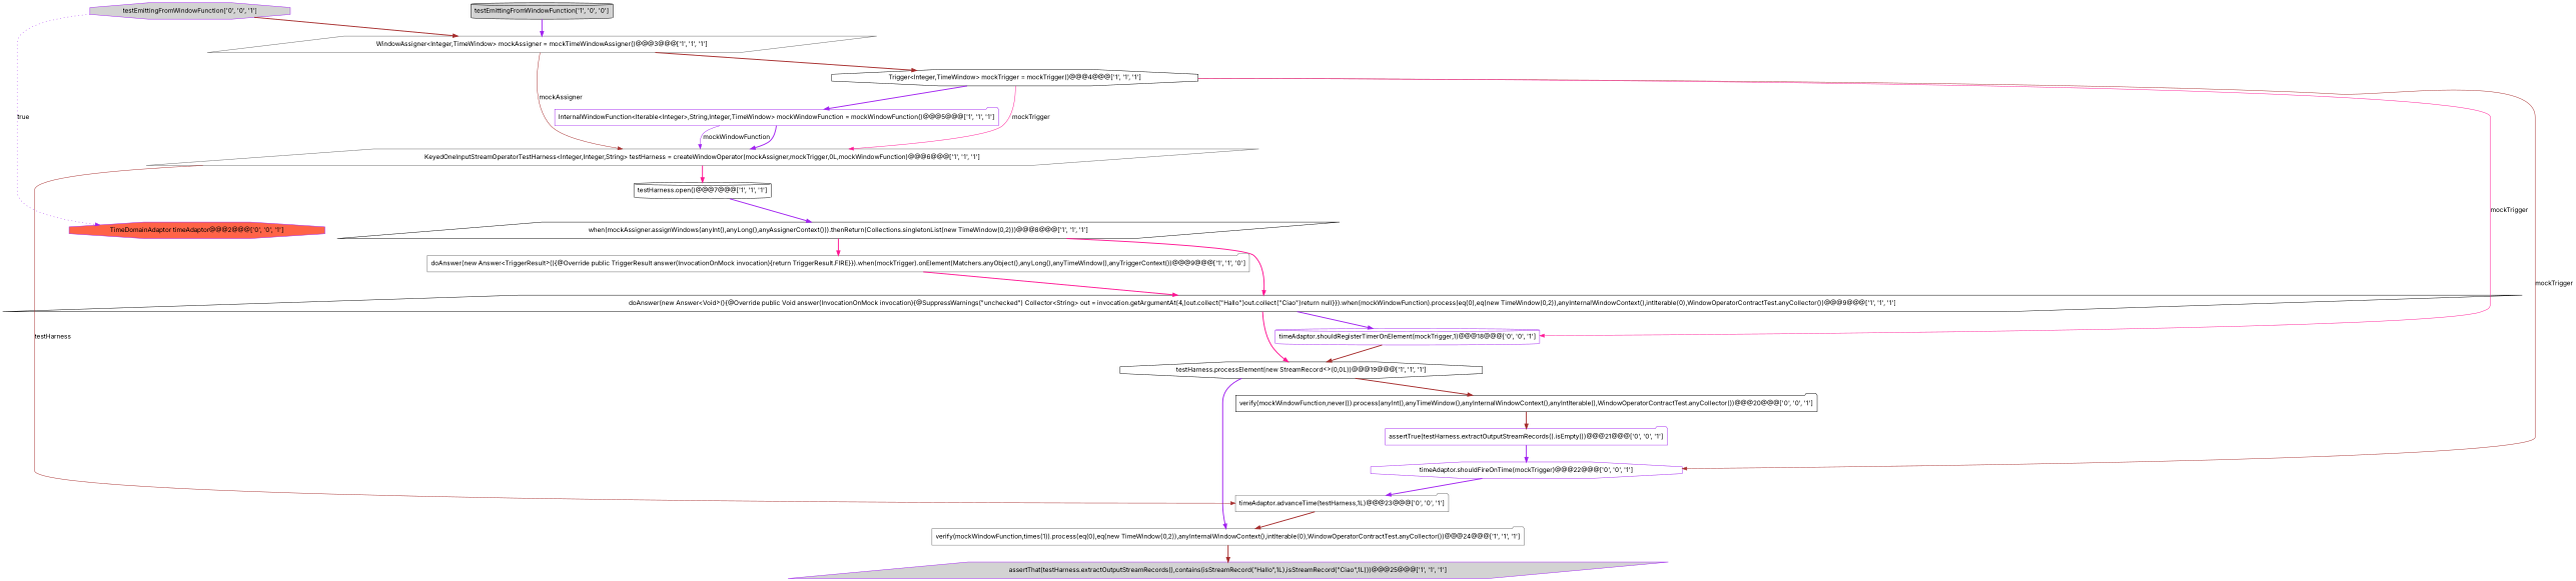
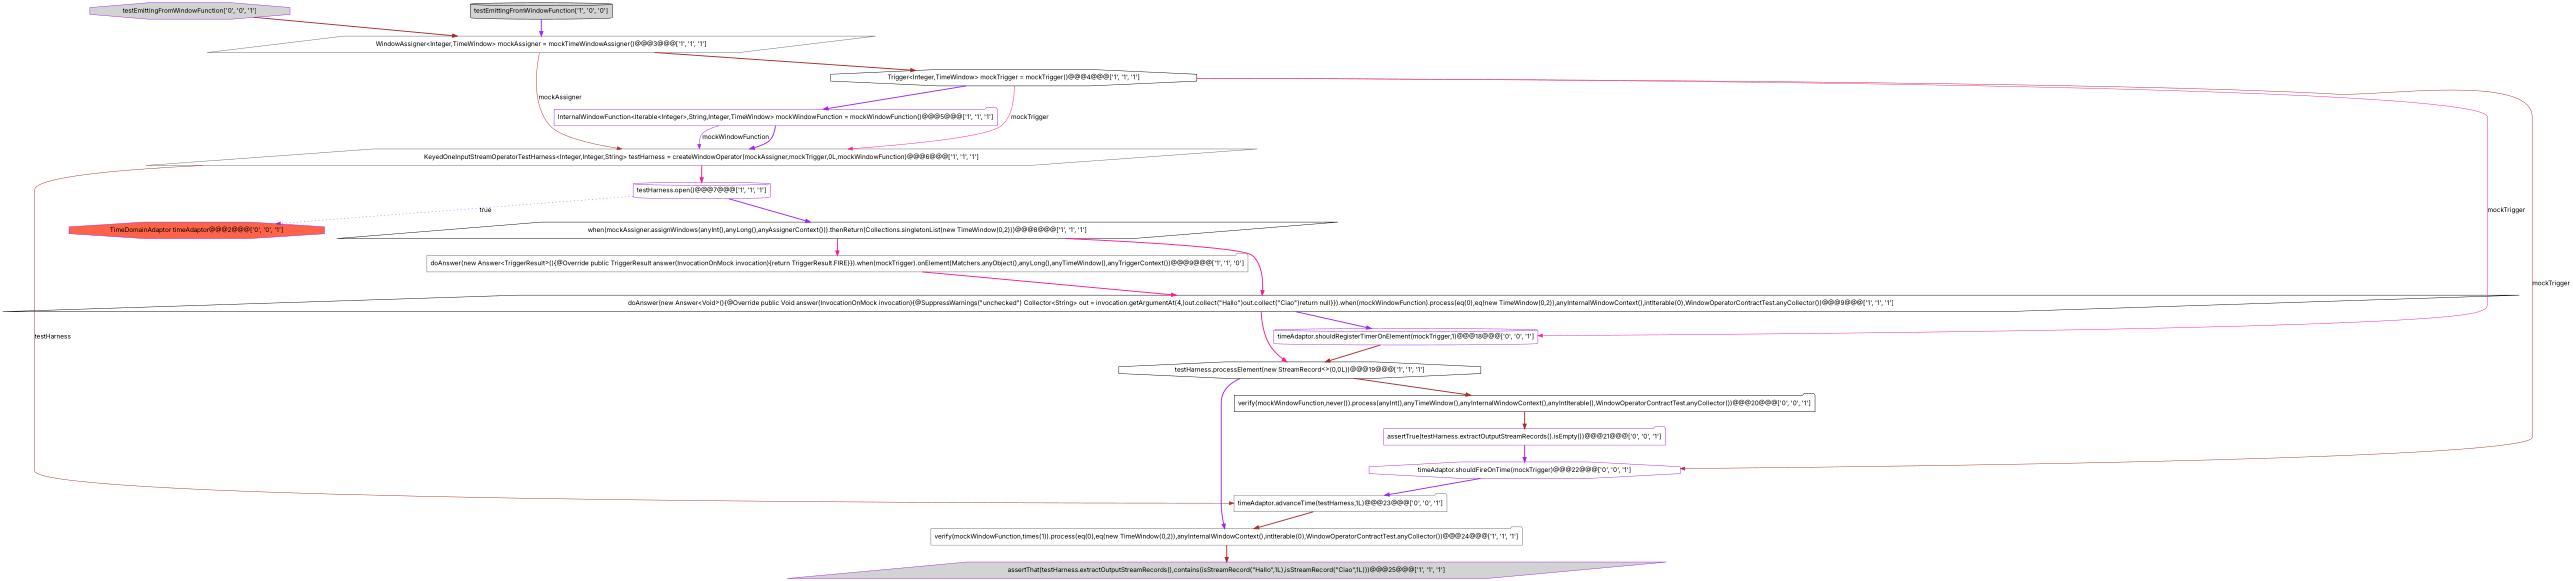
  digraph {
    fontname=Inter
    node [color=purple fillcolor=white fontname=Inter shape=folder style=filled]
    edge [color=purple fontname=Inter style=bold]
    n1 [label="timeAdaptor.shouldFireOnTime(mockTrigger)@@@22@@@['0', '0', '1']" shape=octagon]
    n2 [color=gray40 label="timeAdaptor.advanceTime(testHarness,1L)@@@23@@@['0', '0', '1']"]
    n3 [color=gray40 label="verify(mockWindowFunction,times(1)).process(eq(0),eq(new TimeWindow(0,2)),anyInternalWindowContext(),intIterable(0),WindowOperatorContractTest.anyCollector())@@@24@@@['1', '1', '1']"]
    n4 [fillcolor=lightgray label="assertThat(testHarness.extractOutputStreamRecords(),contains(isStreamRecord(\"Hallo\",1L),isStreamRecord(\"Ciao\",1L)))@@@25@@@['1', '1', '1']" shape=parallelogram]
    n5 [color=black label="testHarness.processElement(new StreamRecord<>(0,0L))@@@19@@@['1', '1', '1']" shape=octagon]
    n6 [color=black label="verify(mockWindowFunction,never()).process(anyInt(),anyTimeWindow(),anyInternalWindowContext(),anyIntIterable(),WindowOperatorContractTest.anyCollector())@@@20@@@['0', '0', '1']"]
    n7 [label="assertTrue(testHarness.extractOutputStreamRecords().isEmpty())@@@21@@@['0', '0', '1']"]
    n8 [fillcolor=tomato label="TimeDomainAdaptor timeAdaptor@@@2@@@['0', '0', '1']" shape=octagon]
    n9 [color=black label="doAnswer(new Answer<Void>(){@Override public Void answer(InvocationOnMock invocation){@SuppressWarnings(\"unchecked\") Collector<String> out = invocation.getArgumentAt(4,)out.collect(\"Hallo\")out.collect(\"Ciao\")return null}}).when(mockWindowFunction).process(eq(0),eq(new TimeWindow(0,2)),anyInternalWindowContext(),intIterable(0),WindowOperatorContractTest.anyCollector())@@@9@@@['1', '1', '1']" shape=parallelogram]
    n10 [label="timeAdaptor.shouldRegisterTimerOnElement(mockTrigger,1)@@@18@@@['0', '0', '1']" shape=cylinder]
    n11 [color=black label="Trigger<Integer,TimeWindow> mockTrigger = mockTrigger()@@@4@@@['1', '1', '1']" shape=octagon]
    n12 [color=gray40 label="KeyedOneInputStreamOperatorTestHarness<Integer,Integer,String> testHarness = createWindowOperator(mockAssigner,mockTrigger,0L,mockWindowFunction)@@@6@@@['1', '1', '1']" shape=parallelogram]
    n13 [label="InternalWindowFunction<Iterable<Integer>,String,Integer,TimeWindow> mockWindowFunction = mockWindowFunction()@@@5@@@['1', '1', '1']"]
-   n14 [color=black label="testHarness.open()@@@7@@@['1', '1', '1']" shape=cylinder]
+   n14 [label="testHarness.open()@@@7@@@['1', '1', '1']" shape=cylinder]
    n15 [color=black label="when(mockAssigner.assignWindows(anyInt(),anyLong(),anyAssignerContext())).thenReturn(Collections.singletonList(new TimeWindow(0,2)))@@@8@@@['1', '1', '1']" shape=parallelogram]
    n16 [color=gray40 label="doAnswer(new Answer<TriggerResult>(){@Override public TriggerResult answer(InvocationOnMock invocation){return TriggerResult.FIRE}}).when(mockTrigger).onElement(Matchers.anyObject(),anyLong(),anyTimeWindow(),anyTriggerContext())@@@9@@@['1', '1', '0']"]
    n17 [color=gray40 label="WindowAssigner<Integer,TimeWindow> mockAssigner = mockTimeWindowAssigner()@@@3@@@['1', '1', '1']" shape=parallelogram]
    n18 [color=black fillcolor=lightgray label="testEmittingFromWindowFunction['1', '0', '0']" shape=cylinder]
    n19 [fillcolor=lightgray label="testEmittingFromWindowFunction['0', '0', '1']" shape=octagon]
    n1 -> n2
    n2 -> n3 [color=brown]
    n3 -> n4 [color=brown]
    n5 -> n3
    n5 -> n6 [color=brown]
    n6 -> n7 [color=brown]
    n7 -> n1
    n9 -> n5 [color=deeppink]
    n9 -> n10
    n10 -> n5 [color=brown]
    n11 -> n1 [color=brown label=mockTrigger style=solid]
    n11 -> n10 [color=deeppink label=mockTrigger style=solid]
    n11 -> n12 [color=deeppink label=mockTrigger style=solid]
    n11 -> n13
    n12 -> n2 [color=brown label=testHarness style=solid]
    n12 -> n14 [color=deeppink]
    n13 -> n12 [label=mockWindowFunction style=solid]
    n13 -> n12
    n14 -> n15
    n15 -> n9 [color=deeppink]
    n15 -> n16 [color=deeppink]
    n16 -> n9 [color=deeppink]
    n17 -> n11 [color=brown]
    n17 -> n12 [color=brown label=mockAssigner style=solid]
    n18 -> n17
-   n19 -> n8 [label=true style=dotted]
+   n14 -> n8 [label=true style=dotted]
    n19 -> n17 [color=brown]
  }
